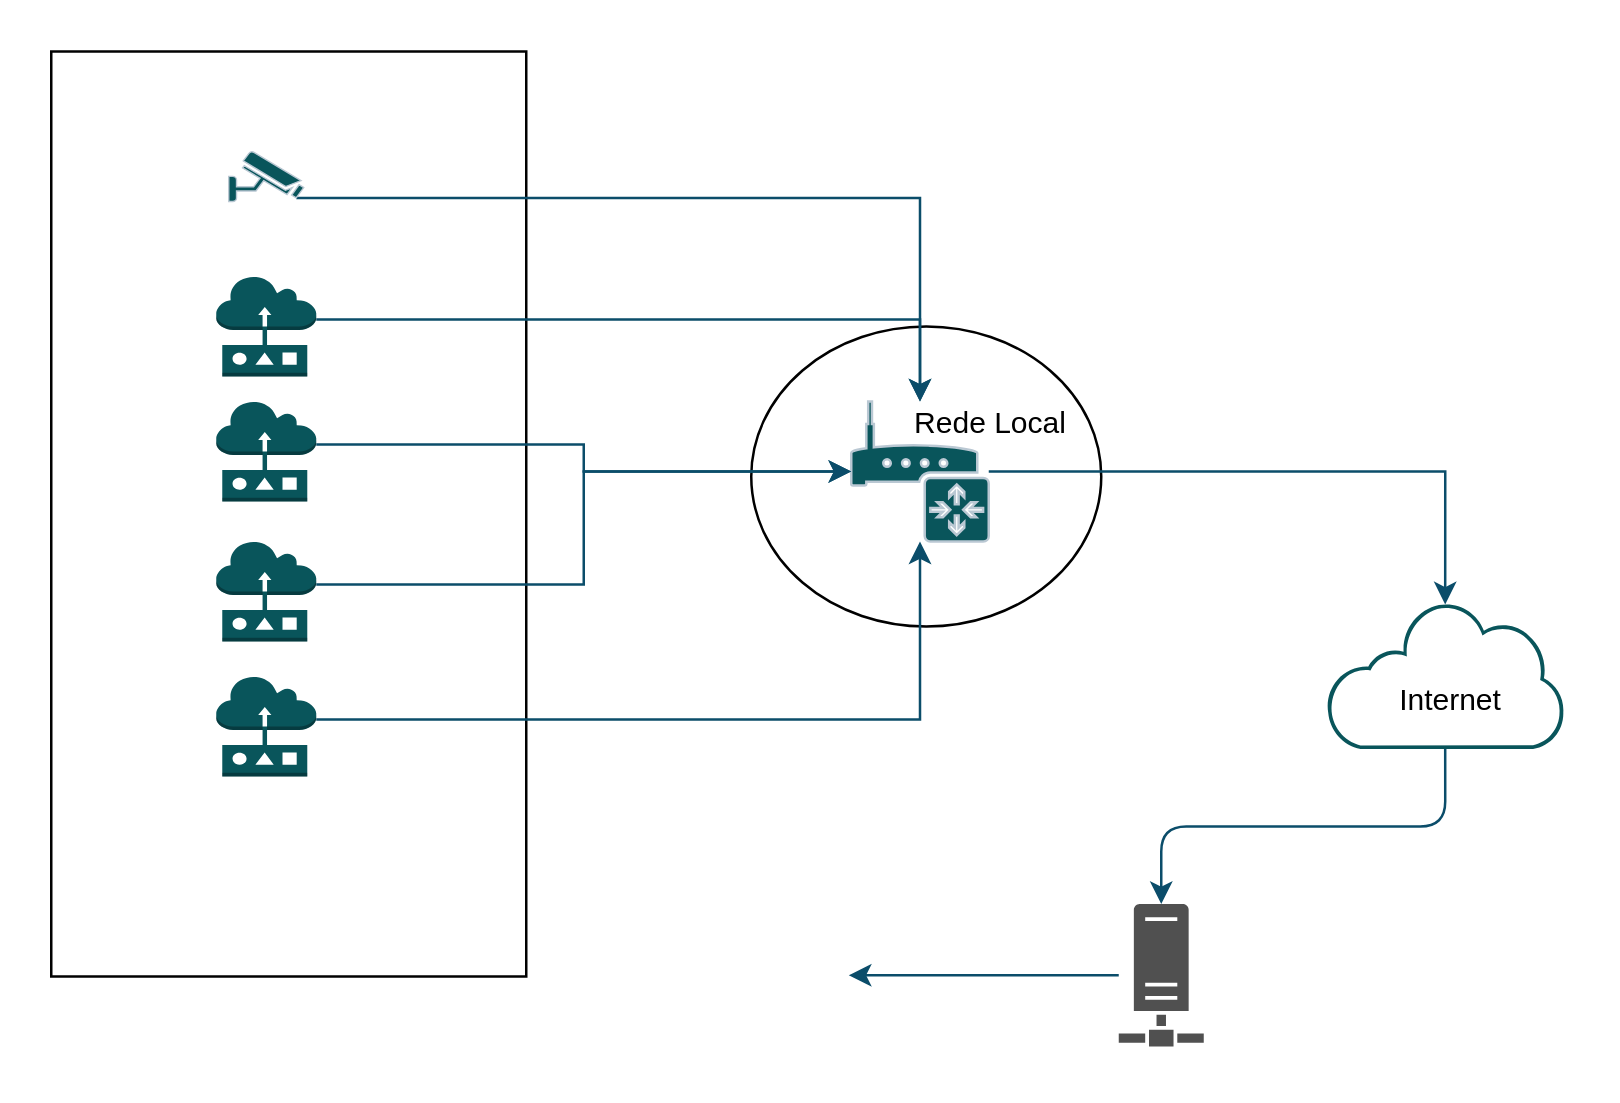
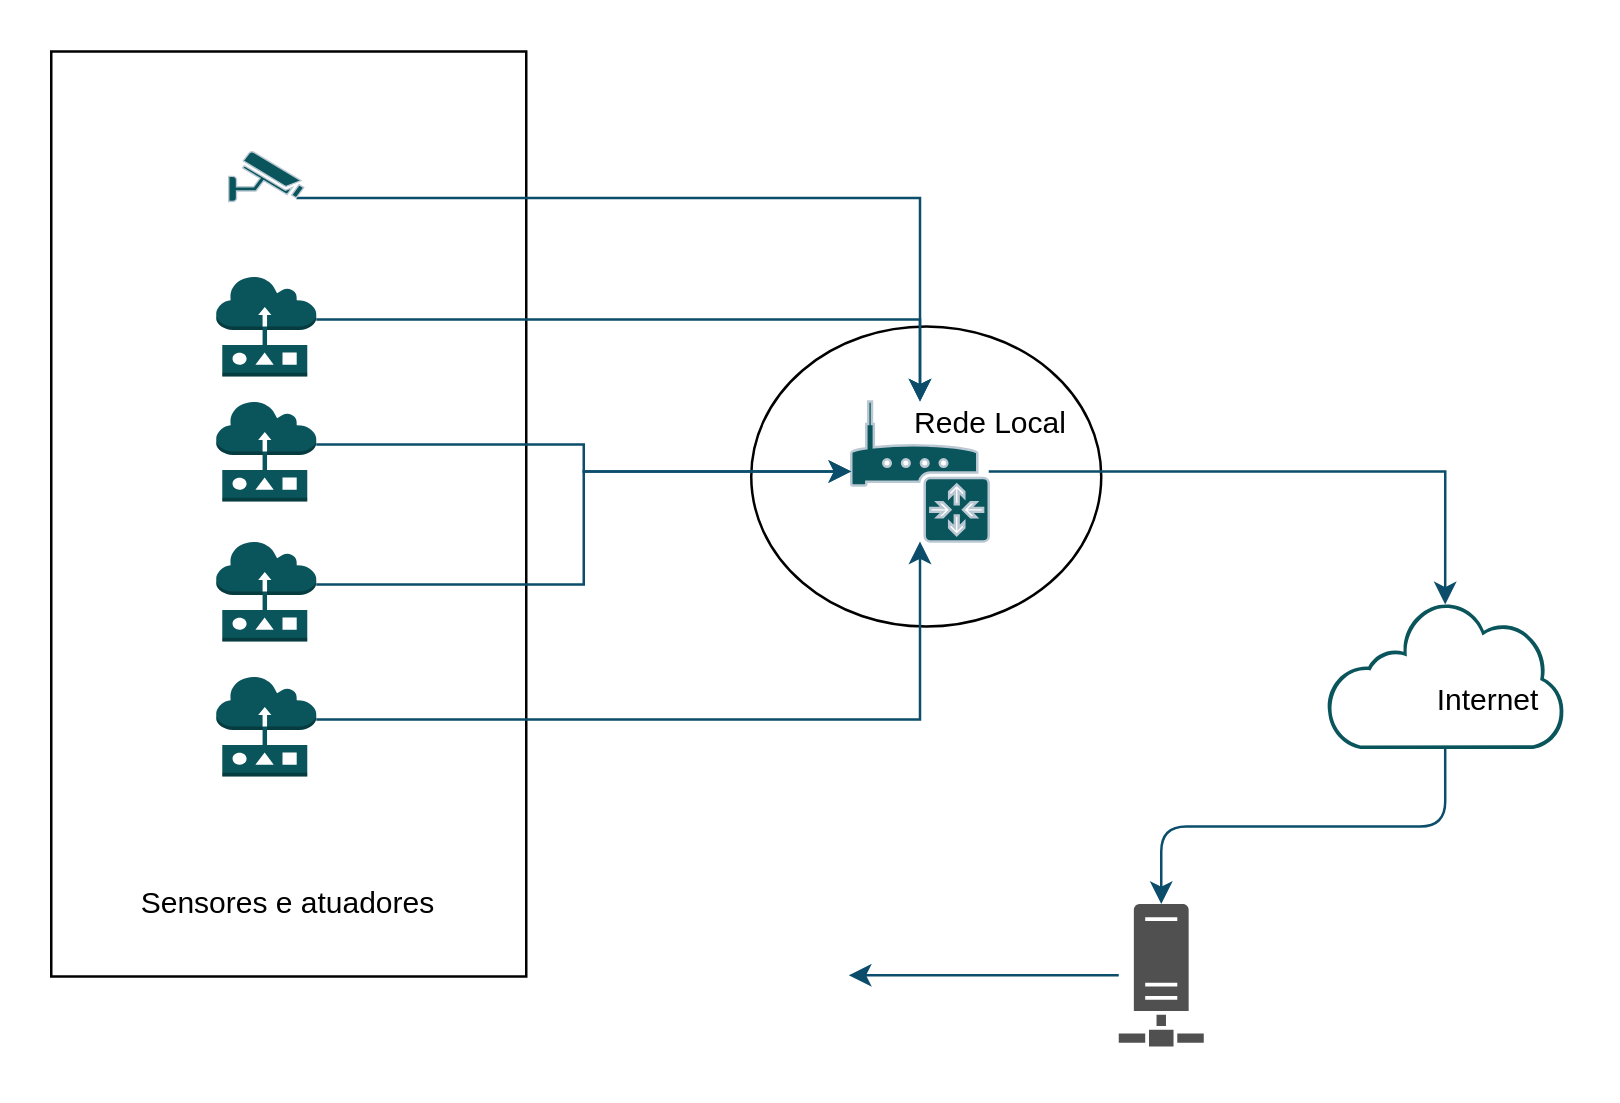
  <mxCell id="0" />
  <mxCell id="1" parent="0" />
  <mxCell id="2" value="" style="ellipse;whiteSpace=wrap;html=1;rounded=0;sketch=0;" vertex="1" parent="1"><mxGeometry x="300" y="130" width="140" height="120" as="geometry" /></mxCell>
  <mxCell id="3" value="" style="rounded=0;whiteSpace=wrap;html=1;sketch=0;" vertex="1" parent="1"><mxGeometry x="20" y="20" width="190" height="370" as="geometry" /></mxCell>
  <mxCell id="4" style="edgeStyle=orthogonalEdgeStyle;rounded=0;orthogonalLoop=1;jettySize=auto;html=1;entryX=0.5;entryY=0.02;entryDx=0;entryDy=0;entryPerimeter=0;strokeColor=#0B4D6A;" edge="1" parent="1" source="9" target="6"><mxGeometry relative="1" as="geometry"><mxPoint x="400" y="185" as="sourcePoint" /></mxGeometry></mxCell>
  <mxCell id="5" style="edgeStyle=orthogonalEdgeStyle;curved=0;rounded=1;sketch=0;orthogonalLoop=1;jettySize=auto;html=1;exitX=0.5;exitY=1;exitDx=0;exitDy=0;exitPerimeter=0;strokeColor=#0B4D6A;fontColor=#000000;" edge="1" parent="1" source="6" target="22"><mxGeometry relative="1" as="geometry" /></mxCell>
  <mxCell id="6" value="" style="aspect=fixed;pointerEvents=1;shadow=0;dashed=0;html=1;strokeColor=none;labelPosition=center;verticalLabelPosition=bottom;verticalAlign=top;align=center;shape=mxgraph.mscae.enterprise.internet_hollow;fillColor=#09555B;fontColor=#EEEEEE;" vertex="1" parent="1"><mxGeometry x="530" y="240" width="95.16" height="59" as="geometry" /></mxCell>
  <mxCell id="7" style="edgeStyle=orthogonalEdgeStyle;rounded=0;orthogonalLoop=1;jettySize=auto;html=1;exitX=0.9;exitY=0.93;exitDx=0;exitDy=0;exitPerimeter=0;strokeColor=#0B4D6A;" edge="1" parent="1" source="8" target="9"><mxGeometry relative="1" as="geometry" /></mxCell>
  <mxCell id="8" value="" style="verticalAlign=top;verticalLabelPosition=bottom;labelPosition=center;align=center;html=1;outlineConnect=0;gradientDirection=north;strokeWidth=2;shape=mxgraph.networks.security_camera;fillColor=#09555B;strokeColor=#BAC8D3;fontColor=#EEEEEE;" vertex="1" parent="1"><mxGeometry x="91" y="60" width="30" height="20" as="geometry" /></mxCell>
  <mxCell id="9" value="" style="pointerEvents=1;shadow=0;dashed=0;html=1;strokeColor=#BAC8D3;labelPosition=center;verticalLabelPosition=bottom;verticalAlign=top;outlineConnect=0;align=center;shape=mxgraph.office.devices.router;fillColor=#09555B;fontColor=#EEEEEE;" vertex="1" parent="1"><mxGeometry x="340" y="160" width="55" height="56" as="geometry" /></mxCell>
  <mxCell id="10" style="edgeStyle=orthogonalEdgeStyle;rounded=0;orthogonalLoop=1;jettySize=auto;html=1;exitX=1;exitY=0.43;exitDx=0;exitDy=0;exitPerimeter=0;strokeColor=#0B4D6A;" edge="1" parent="1" source="11" target="9"><mxGeometry relative="1" as="geometry" /></mxCell>
  <mxCell id="11" value="" style="outlineConnect=0;dashed=0;verticalLabelPosition=bottom;verticalAlign=top;align=center;html=1;shape=mxgraph.aws3.sensor;fillColor=#09555B;strokeColor=#BAC8D3;fontColor=#EEEEEE;" vertex="1" parent="1"><mxGeometry x="86" y="110" width="40" height="40" as="geometry" /></mxCell>
  <mxCell id="12" style="edgeStyle=orthogonalEdgeStyle;rounded=0;orthogonalLoop=1;jettySize=auto;html=1;exitX=1;exitY=0.43;exitDx=0;exitDy=0;exitPerimeter=0;strokeColor=#0B4D6A;" edge="1" parent="1" source="13" target="9"><mxGeometry relative="1" as="geometry" /></mxCell>
  <mxCell id="13" value="" style="outlineConnect=0;dashed=0;verticalLabelPosition=bottom;verticalAlign=top;align=center;html=1;shape=mxgraph.aws3.sensor;fillColor=#09555B;strokeColor=#BAC8D3;fontColor=#EEEEEE;" vertex="1" parent="1"><mxGeometry x="86" y="160" width="40" height="40" as="geometry" /></mxCell>
  <mxCell id="14" style="edgeStyle=orthogonalEdgeStyle;rounded=0;orthogonalLoop=1;jettySize=auto;html=1;exitX=1;exitY=0.43;exitDx=0;exitDy=0;exitPerimeter=0;strokeColor=#0B4D6A;" edge="1" parent="1" source="15" target="9"><mxGeometry relative="1" as="geometry" /></mxCell>
  <mxCell id="15" value="" style="outlineConnect=0;dashed=0;verticalLabelPosition=bottom;verticalAlign=top;align=center;html=1;shape=mxgraph.aws3.sensor;fillColor=#09555B;strokeColor=#BAC8D3;fontColor=#EEEEEE;" vertex="1" parent="1"><mxGeometry x="86" y="216" width="40" height="40" as="geometry" /></mxCell>
  <mxCell id="16" style="edgeStyle=orthogonalEdgeStyle;rounded=0;orthogonalLoop=1;jettySize=auto;html=1;exitX=1;exitY=0.43;exitDx=0;exitDy=0;exitPerimeter=0;strokeColor=#0B4D6A;" edge="1" parent="1" source="17" target="9"><mxGeometry relative="1" as="geometry" /></mxCell>
  <mxCell id="17" value="" style="outlineConnect=0;dashed=0;verticalLabelPosition=bottom;verticalAlign=top;align=center;html=1;shape=mxgraph.aws3.sensor;fillColor=#09555B;strokeColor=#BAC8D3;fontColor=#EEEEEE;" vertex="1" parent="1"><mxGeometry x="86" y="270" width="40" height="40" as="geometry" /></mxCell>
+ <mxCell id="18" value="Sensores e atuadores" style="text;html=1;strokeColor=none;fillColor=none;align=center;verticalAlign=middle;whiteSpace=wrap;rounded=0;sketch=0;" vertex="1" parent="1"><mxGeometry x="55" y="351" width="120" height="20" as="geometry" /></mxCell>
  <mxCell id="19" value="Rede Local" style="text;html=1;strokeColor=none;fillColor=none;align=center;verticalAlign=middle;whiteSpace=wrap;rounded=0;sketch=0;fontColor=#000000;" vertex="1" parent="1"><mxGeometry x="361" y="159" width="70" height="20" as="geometry" /></mxCell>
  <mxCell id="20" style="edgeStyle=orthogonalEdgeStyle;curved=0;rounded=1;sketch=0;orthogonalLoop=1;jettySize=auto;html=1;exitX=0.5;exitY=1;exitDx=0;exitDy=0;strokeColor=#0B4D6A;fontColor=#000000;" edge="1" parent="1" source="19" target="19"><mxGeometry relative="1" as="geometry" /></mxCell>
  <mxCell id="21" value="" style="edgeStyle=orthogonalEdgeStyle;curved=0;rounded=1;sketch=0;orthogonalLoop=1;jettySize=auto;html=1;strokeColor=#0B4D6A;fontColor=#000000;" edge="1" parent="1" source="22" target="23"><mxGeometry relative="1" as="geometry" /></mxCell>
  <mxCell id="22" value="" style="pointerEvents=1;shadow=0;dashed=0;html=1;strokeColor=none;fillColor=#505050;labelPosition=center;verticalLabelPosition=bottom;verticalAlign=top;outlineConnect=0;align=center;shape=mxgraph.office.servers.network;rounded=0;sketch=0;fontColor=#000000;" vertex="1" parent="1"><mxGeometry x="447" y="361" width="34" height="57" as="geometry" /></mxCell>
  <mxCell id="23" value="" style="shape=image;html=1;verticalAlign=top;verticalLabelPosition=bottom;labelBackgroundColor=#ffffff;imageAspect=0;aspect=fixed;image=https://cdn4.iconfinder.com/data/icons/top-search-7/128/_website_browser_interface_web_creative_design_page_site-128.png;rounded=0;sketch=0;strokeColor=#BAC8D3;fillColor=#09555B;fontColor=#000000;" vertex="1" parent="1"><mxGeometry x="280" y="360" width="59" height="59" as="geometry" /></mxCell>
- <mxCell id="24" value="Internet" style="text;html=1;strokeColor=none;fillColor=none;align=center;verticalAlign=middle;whiteSpace=wrap;rounded=0;sketch=0;fontColor=#000000;" vertex="1" parent="1"><mxGeometry x="560" y="270" width="40" height="20" as="geometry" /></mxCell>
+ <mxCell id="24" value="Internet" style="text;html=1;strokeColor=none;fillColor=none;align=center;verticalAlign=middle;whiteSpace=wrap;rounded=0;sketch=0;fontColor=#000000;" vertex="1" parent="1"><mxGeometry x="575" y="270" width="40" height="20" as="geometry" /></mxCell>
